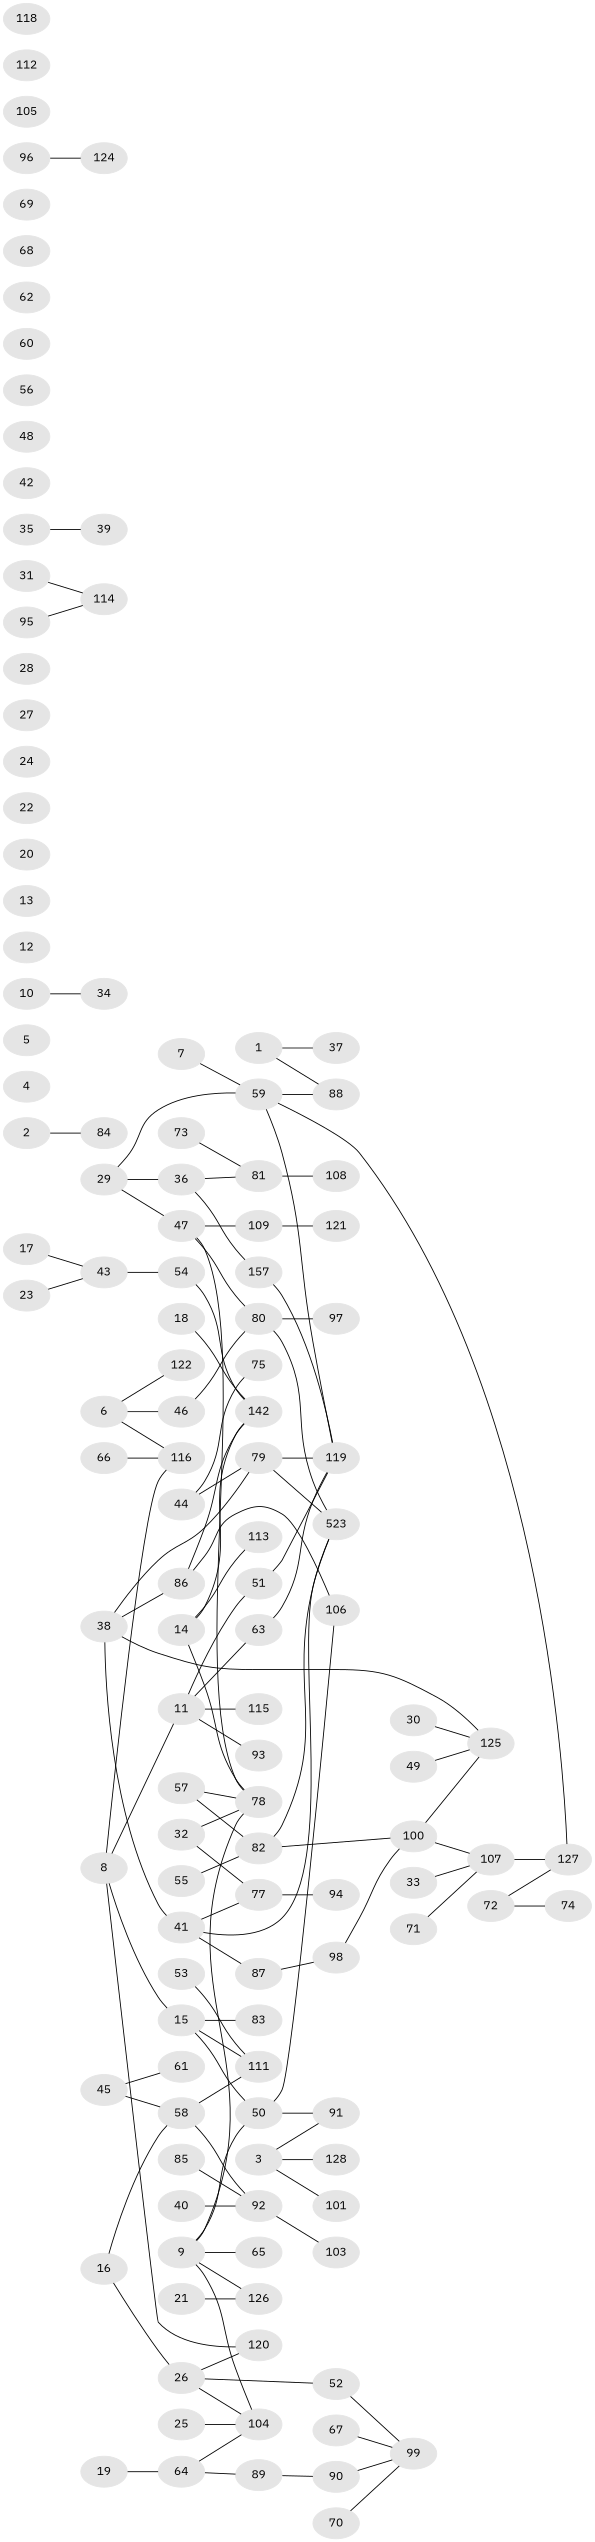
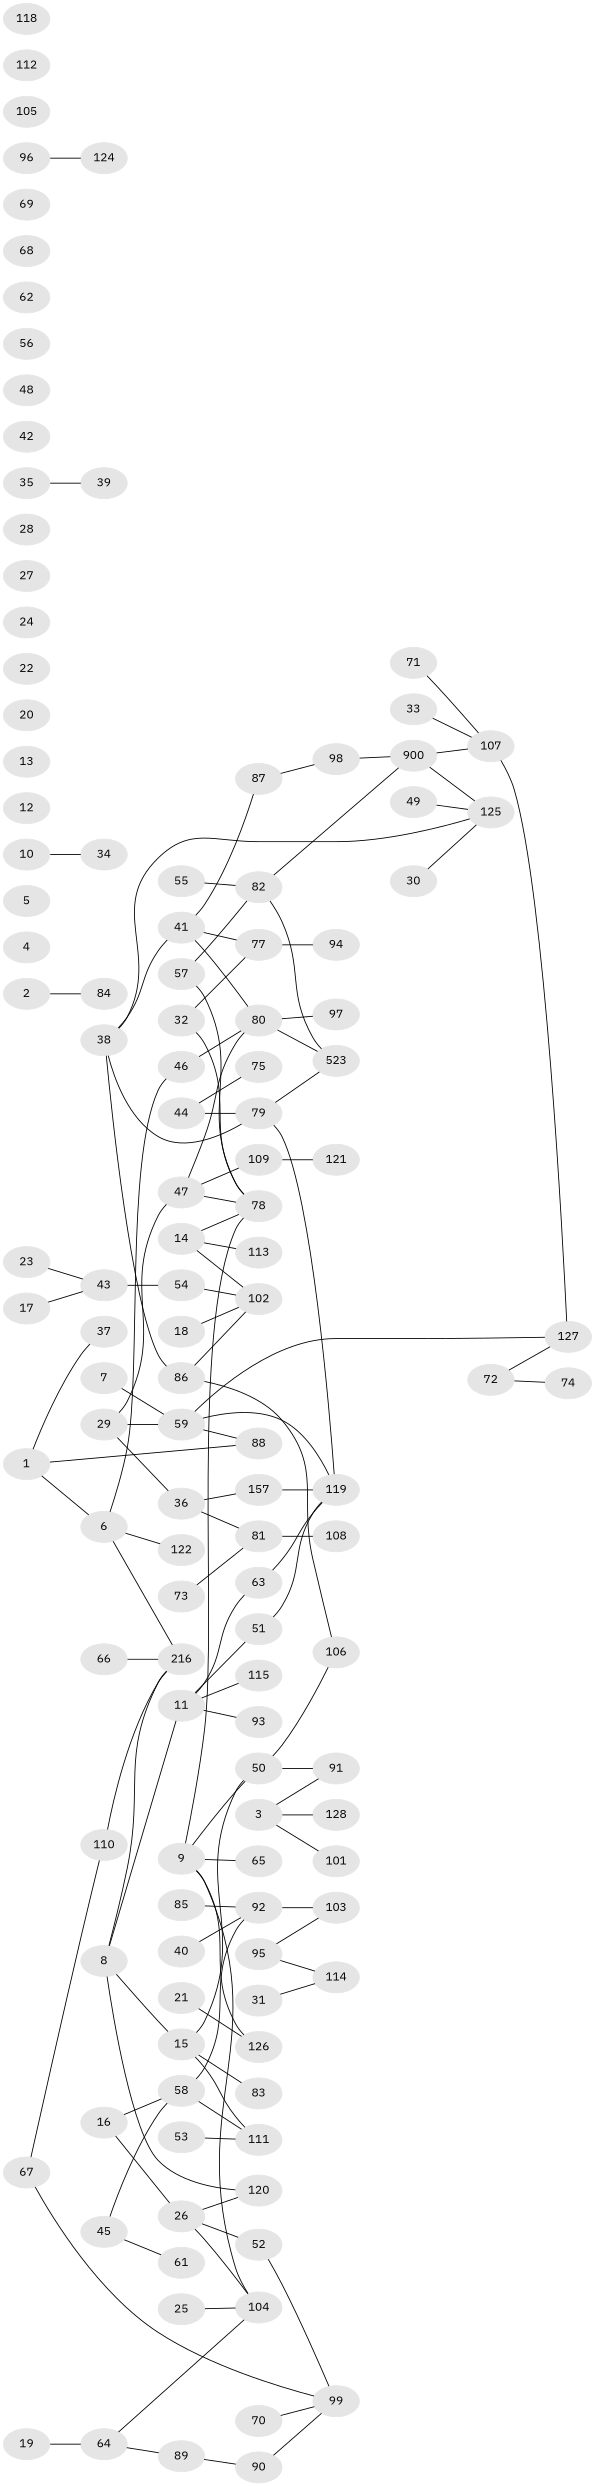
  graph {
    fontname="IBM Plex Sans"
    rankdir=LR
    node [color=gray90 fontname="IBM Plex Sans" style=filled]
    edge [fontname="IBM Plex Sans"]
    1
    6
    37
    88
    46
-   116
+   116 [label=216]
    122
    2
    84
    3
    91
    101
    128
    4
    5
    80
    7
    59
    119
    127
    8
    11
    15
    120
    51
    63
    93
    115
    50
    83
    111
    9
    65
    78
    104
    126
    106
    10
    34
    12
    13
    14
-   102 [label=142]
+   102
    113
    16
    26
    58
    52
    92
    17
    43
    54
    18
    19
    64
    89
    20
    21
    22
    23
    24
    25
    99
    27
    28
    29
    36
    47
    81
    n70 [label=157]
    109
    30
    125
    31
    114
    32
    77
    94
    33
    107
    35
    39
    108
    38
    41
    79
    86
    87
    n89 [label=523]
    40
    103
    98
    42
    44
    75
    45
    61
    97
    121
    48
    49
    53
    55
    82
-   100
+   100 [label=900]
    56
    57
-   60
    62
    90
    66
    67
+   110
    68
    69
    70
    71
    72
    74
    73
    85
    95
    96
    124
    105
    112
    118
+   1 -- 6
    1 -- 37
    1 -- 88
    6 -- 46
    6 -- 116
    6 -- 122
    46 -- 80
    2 -- 84
    3 -- 91
    3 -- 101
    3 -- 128
    80 -- n89
    80 -- 97
    7 -- 59
    59 -- 88
    59 -- 119
    59 -- 127
    8 -- 116
    8 -- 11
    8 -- 15
    8 -- 120
    11 -- 51
    11 -- 63
    11 -- 93
    11 -- 115
    15 -- 50
    15 -- 83
    15 -- 111
    51 -- 119
    63 -- 119
    50 -- 91
    50 -- 106
    9 -- 50
    9 -- 65
    9 -- 78
    9 -- 104
    9 -- 126
    10 -- 34
    14 -- 78
    14 -- 102
    14 -- 113
    16 -- 26
    16 -- 58
    26 -- 120
    26 -- 104
    26 -- 52
    58 -- 111
    58 -- 92
    52 -- 99
    92 -- 103
    17 -- 43
    43 -- 54
    54 -- 102
    18 -- 102
    19 -- 64
    64 -- 104
    64 -- 89
    89 -- 90
    21 -- 126
    23 -- 43
    25 -- 104
    29 -- 59
    29 -- 36
    29 -- 47
    36 -- 81
    36 -- n70
    47 -- 80
    47 -- 78
    47 -- 109
    81 -- 108
    n70 -- 119
    109 -- 121
    30 -- 125
    31 -- 114
    32 -- 78
    32 -- 77
    77 -- 94
    33 -- 107
    107 -- 127
    35 -- 39
    38 -- 125
    38 -- 41
    38 -- 79
    38 -- 86
    41 -- 77
    41 -- 87
-   41 -- n89
+   41 -- 80
    79 -- 119
    79 -- n89
    86 -- 106
    86 -- 102
    87 -- 98
    40 -- 92
    98 -- 100
    44 -- 79
    44 -- 75
    45 -- 58
    45 -- 61
    49 -- 125
    53 -- 111
    55 -- 82
    82 -- n89
    82 -- 100
    100 -- 125
    100 -- 107
    57 -- 78
    57 -- 82
    90 -- 99
    66 -- 116
    67 -- 99
+   67 -- 110
+   110 -- 116
    70 -- 99
    71 -- 107
    72 -- 127
    72 -- 74
    73 -- 81
    85 -- 92
    95 -- 114
+   95 -- 103
    96 -- 124
  }
